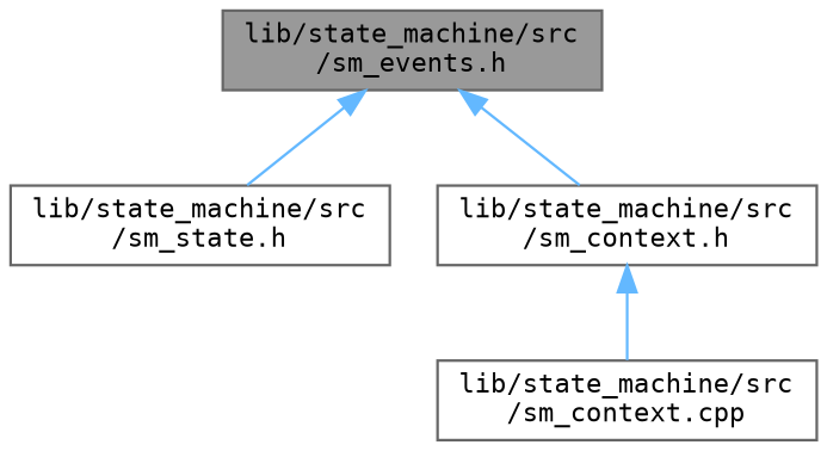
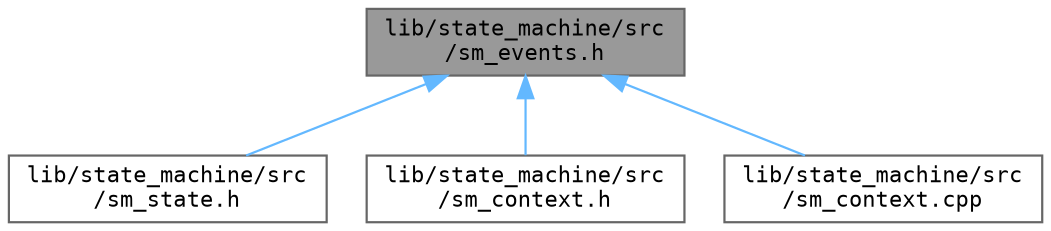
  digraph {
    fontname="DejaVu Sans Mono"
    node [color=grey40 fillcolor=white fontname="DejaVu Sans Mono" fontsize=10 shape=box style=filled]
    edge [color=steelblue1 dir=back fontname="DejaVu Sans Mono" fontsize=10 labelfontname=Helvetica labelfontsize=10 style=solid]
    n1 [color=gray40 fillcolor=grey60 fontcolor=black height=0.2 label="lib/state_machine/src\l/sm_events.h" width=0.4]
    n2 [height=0.2 label="lib/state_machine/src\l/sm_state.h" width=0.4]
    n3 [height=0.2 label="lib/state_machine/src\l/sm_context.h" width=0.4]
    n4 [height=0.2 label="lib/state_machine/src\l/sm_context.cpp" width=0.4]
    n1 -> n2
    n1 -> n3
-   n3 -> n4
+   n1 -> n4
  }
